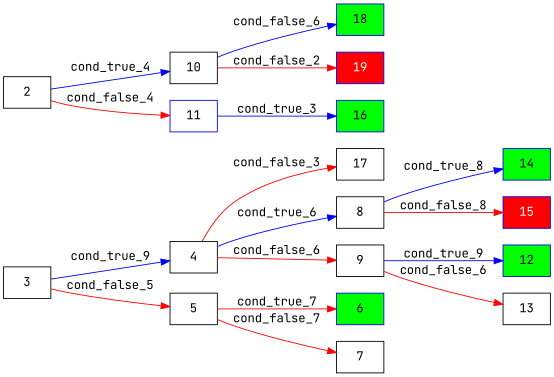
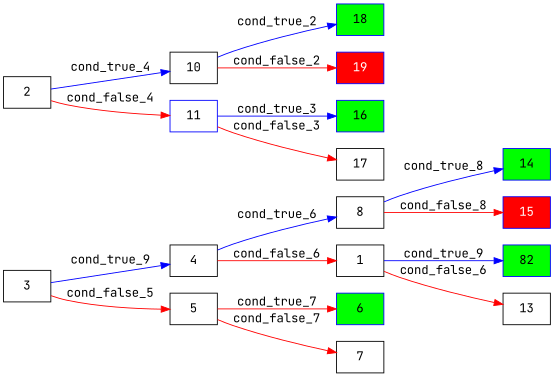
  digraph {
    fontname="JetBrains Mono"
    rankdir=LR
    node [color=black fontname="JetBrains Mono" shape=record]
    edge [color=red fontname="JetBrains Mono"]
    6 [color=blue fillcolor=green fontcolor=black height=.5 style=filled]
    18 [color=blue fillcolor=green fontcolor=black height=.5 style=filled]
    16 [color=blue fillcolor=green fontcolor=black height=.5 style=filled]
    14 [color=blue fillcolor=green fontcolor=black height=.5 style=filled]
-   12 [color=blue fillcolor=green fontcolor=black height=.5 style=filled]
+   12 [color=blue fillcolor=green fontcolor=black height=.5 style=filled label=82]
    15 [color=blue fillcolor=red fontcolor=white height=.5 style=filled]
    19 [color=blue fillcolor=red fontcolor=white height=.5 style=filled]
    2 [height=.5]
    10 [height=.5]
    11 [color=blue height=.5]
    3 [height=.5]
    4 [height=.5]
    5 [height=.5]
    17 [height=.5]
    8 [height=.5]
-   9 [height=.5]
+   9 [height=.5 label=1]
    7 [height=.5]
    13 [height=.5]
    2 -> 10 [color=blue label=cond_true_4]
    2 -> 11 [label=cond_false_4]
-   10 -> 18 [color=blue label=cond_false_6]
+   10 -> 18 [color=blue label=cond_true_2]
    10 -> 19 [label=cond_false_2]
    11 -> 16 [color=blue label=cond_true_3]
-   4 -> 17 [label=cond_false_3]
+   11 -> 17 [label=cond_false_3]
    3 -> 4 [color=blue label=cond_true_9]
    3 -> 5 [label=cond_false_5]
    4 -> 8 [color=blue label=cond_true_6]
    4 -> 9 [label=cond_false_6]
    5 -> 6 [label=cond_true_7]
    5 -> 7 [label=cond_false_7]
    8 -> 14 [color=blue label=cond_true_8]
    8 -> 15 [label=cond_false_8]
    9 -> 12 [color=blue label=cond_true_9]
    9 -> 13 [label=cond_false_6]
  }
